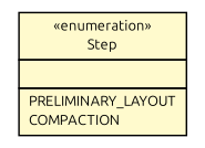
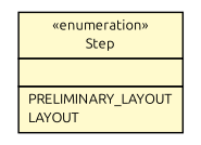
  digraph {
    nodesep=0.25
    ranksep=0.5
    rankdir=LR
    fontname=Ubuntu
-   n1 [fontcolor=black fontname=Ubuntu fontsize=9.0 label=<<table title="pfc.models.algorithms.sldominance.SLDominanceAlgorithm.Step" border="0" cellborder="1" cellspacing="0" cellpadding="2" port="p" bgcolor="lemonChiffon" href="./SLDominanceAlgorithm.Step.html"> 		<tr><td><table border="0" cellspacing="0" cellpadding="1"> <tr><td align="center" balign="center"> &#171;enumeration&#187; </td></tr> <tr><td align="center" balign="center"> Step </td></tr> 		</table></td></tr> 		<tr><td><table border="0" cellspacing="0" cellpadding="1"> <tr><td align="left" balign="left">  </td></tr> 		</table></td></tr> 		<tr><td><table border="0" cellspacing="0" cellpadding="1"> <tr><td align="left" balign="left"> PRELIMINARY_LAYOUT </td></tr> <tr><td align="left" balign="left"> COMPACTION </td></tr> 		</table></td></tr> 		</table>> shape=plaintext]
+   n1 [fontcolor=black fontname=Ubuntu fontsize=9.0 label=<<table title="pfc.models.algorithms.sldominance.SLDominanceAlgorithm.Step" border="0" cellborder="1" cellspacing="0" cellpadding="2" port="p" bgcolor="lemonChiffon" href="./SLDominanceAlgorithm.Step.html"> 		<tr><td><table border="0" cellspacing="0" cellpadding="1"> <tr><td align="center" balign="center"> &#171;enumeration&#187; </td></tr> <tr><td align="center" balign="center"> Step </td></tr> 		</table></td></tr> 		<tr><td><table border="0" cellspacing="0" cellpadding="1"> <tr><td align="left" balign="left">  </td></tr> 		</table></td></tr> 		<tr><td><table border="0" cellspacing="0" cellpadding="1"> <tr><td align="left" balign="left"> PRELIMINARY_LAYOUT </td></tr> <tr><td align="left" balign="left"> LAYOUT </td></tr> 		</table></td></tr> 		</table>> shape=plaintext]
  }
